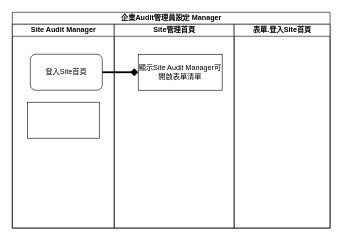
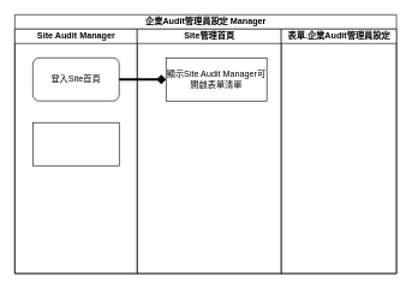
  <mxCell id="0" />
  <mxCell id="1" parent="0" />
  <mxCell id="2" value="企業Audit管理員設定 Manager" style="swimlane;html=1;childLayout=stackLayout;resizeParent=1;resizeParentMax=0;startSize=20;align=center;" vertex="1" parent="1"><mxGeometry x="20" y="20" width="530" height="360" as="geometry"><mxRectangle x="230" y="180" width="60" height="20" as="alternateBounds" /></mxGeometry></mxCell>
  <mxCell id="3" value="Site Audit Manager" style="swimlane;html=1;startSize=20;" vertex="1" parent="2"><mxGeometry y="20" width="170" height="340" as="geometry" /></mxCell>
- <mxCell id="4" value="登入Site首頁" style="rounded=1;whiteSpace=wrap;html=1;align=center;" vertex="1" parent="3"><mxGeometry x="30" y="50" width="120" height="60" as="geometry" /></mxCell>
+ <mxCell id="4" value="登入Site首頁" style="rounded=1;whiteSpace=wrap;html=1;align=center;" vertex="1" parent="3"><mxGeometry x="25" y="40" width="120" height="60" as="geometry" /></mxCell>
  <mxCell id="5" value="" style="rounded=0;whiteSpace=wrap;html=1;align=center;" vertex="1" parent="3"><mxGeometry x="25" y="130" width="120" height="60" as="geometry" /></mxCell>
  <mxCell id="6" value="Site管理首頁" style="swimlane;html=1;startSize=20;" vertex="1" parent="2"><mxGeometry x="170" y="20" width="200" height="340" as="geometry" /></mxCell>
- <mxCell id="7" value="顯示Site Audit Manager可開啟表單清單" style="rounded=0;whiteSpace=wrap;html=1;align=center;" vertex="1" parent="6"><mxGeometry x="40" y="50" width="140" height="60" as="geometry" /></mxCell>
- <mxCell id="8" value="表單.登入Site首頁" style="swimlane;html=1;startSize=20;" vertex="1" parent="2"><mxGeometry x="370" y="20" width="160" height="340" as="geometry" /></mxCell>
+ <mxCell id="7" value="顯示Site Audit Manager可開啟表單清單" style="rounded=0;whiteSpace=wrap;html=1;align=center;" vertex="1" parent="6"><mxGeometry x="40" y="40" width="140" height="60" as="geometry" /></mxCell>
+ <mxCell id="8" value="表單.企業Audit管理員設定" style="swimlane;html=1;startSize=20;" vertex="1" parent="2"><mxGeometry x="370" y="20" width="160" height="340" as="geometry" /></mxCell>
  <mxCell id="9" style="edgeStyle=orthogonalEdgeStyle;rounded=0;orthogonalLoop=1;jettySize=auto;html=1;strokeWidth=3;endArrow=diamond;" edge="1" parent="2" source="4" target="7"><mxGeometry relative="1" as="geometry" /></mxCell>
